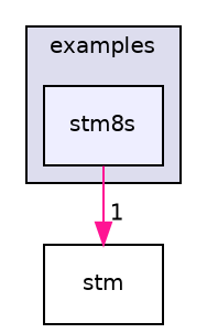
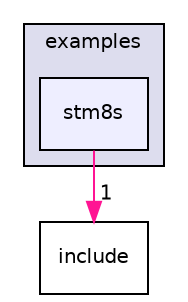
  digraph {
    compound=true
    node [fontname=Helvetica fontsize=10 shape=box]
    n1 [fillcolor="#eeeeff" label=stm8s pencolor=black style=filled]
-   n2 [label=stm]
+   n2 [label=include]
    subgraph cluster_1 {
      bgcolor="#ddddee"
      fontname=Helvetica
      fontsize=10
      label=examples
      pencolor=black
      n1
    }
    n1 -> n2 [headlabel=1 labeldistance=1.5 labelfontname=Helvetica labelfontsize=10 color=deeppink]
  }
